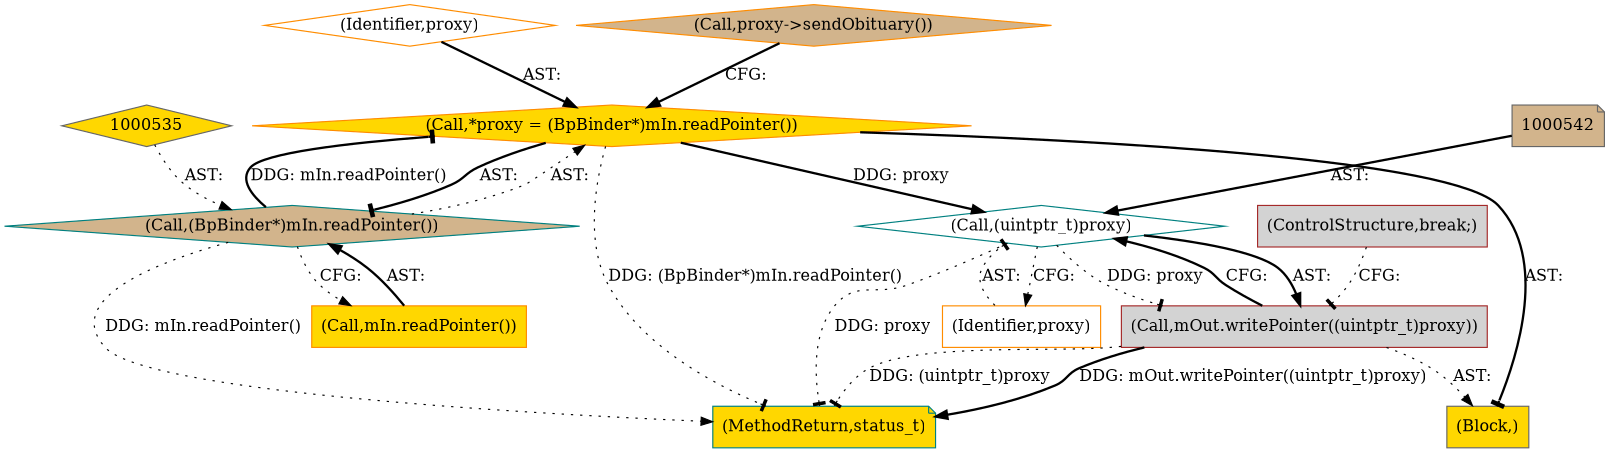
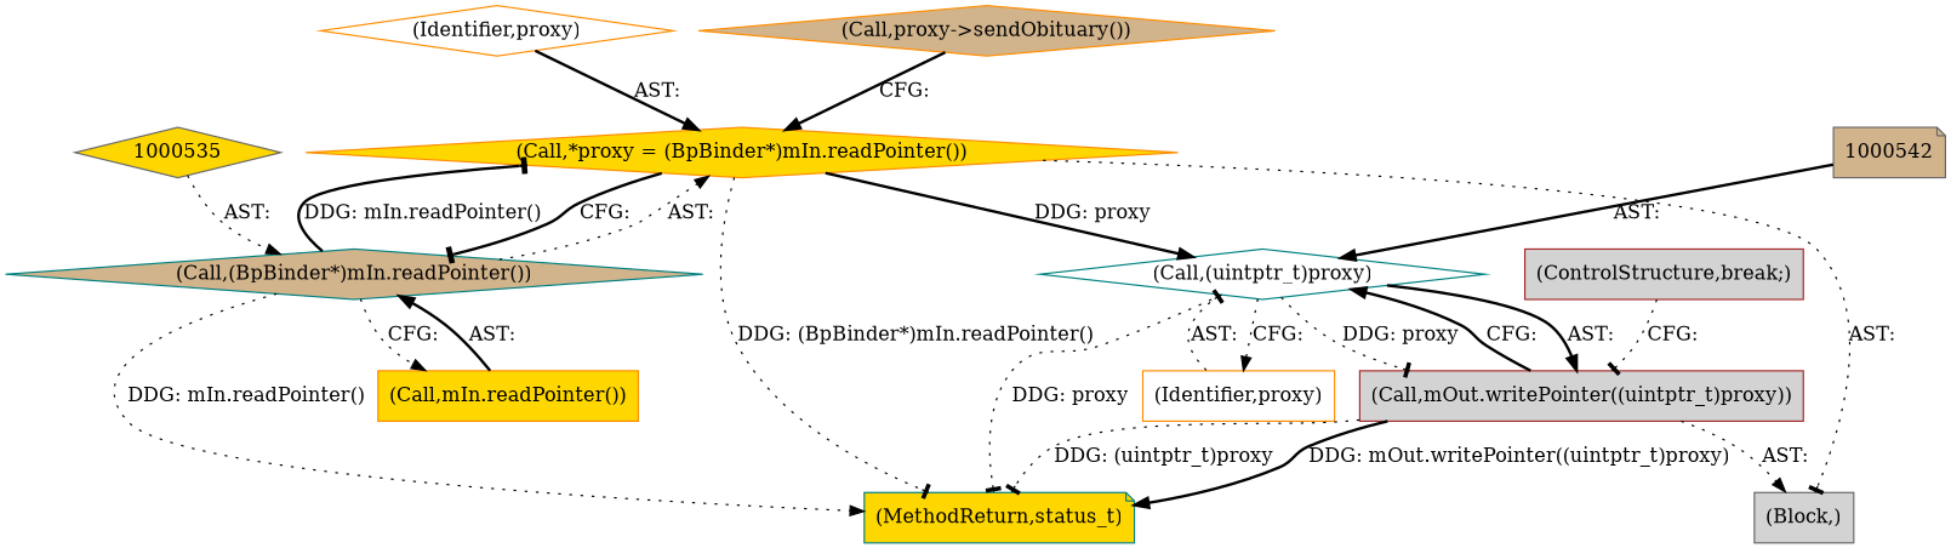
  digraph {
    node [color=darkorange fillcolor=gold shape=diamond style=filled]
    edge [arrowhead=normal style=dotted]
    n1 [color=teal fillcolor=white label="(Call,(uintptr_t)proxy)"]
    n2 [color=brown fillcolor=lightgrey label="(Call,mOut.writePointer((uintptr_t)proxy))" shape=box]
    n3 [color=teal label="(MethodReturn,status_t)" shape=note]
    n4 [fillcolor=white label="(Identifier,proxy)" shape=box]
-   n5 [color=gray40 label="(Block,)" shape=box]
+   n5 [color=gray40 fillcolor=lightgrey label="(Block,)" shape=box]
    n6 [label="(Call,*proxy = (BpBinder*)mIn.readPointer())"]
    n7 [color=teal fillcolor=tan label="(Call,(BpBinder*)mIn.readPointer())"]
    n8 [label="(Call,mIn.readPointer())" shape=box]
    n9 [fillcolor=white label="(Identifier,proxy)"]
    n10 [fillcolor=tan label="(Call,proxy->sendObituary())"]
    n11 [color=brown fillcolor=lightgrey label="(ControlStructure,break;)" shape=box]
    1000542 [color=gray40 fillcolor=tan shape=note]
    1000535 [color=gray40]
    n1 -> n2 [label="AST: " style=bold]
    n1 -> n2 [arrowhead=tee label="DDG: proxy"]
    n1 -> n3 [arrowhead=tee label="DDG: proxy"]
    n1 -> n4 [label="CFG: "]
    n2 -> n1 [label="CFG: " style=bold]
    n2 -> n3 [label="DDG: mOut.writePointer((uintptr_t)proxy)" style=bold]
    n2 -> n3 [arrowhead=tee label="DDG: (uintptr_t)proxy"]
    n2 -> n5 [label="AST: "]
    n4 -> n1 [arrowhead=tee label="AST: "]
    n6 -> n1 [label="DDG: proxy" style=bold]
    n6 -> n3 [arrowhead=tee label="DDG: (BpBinder*)mIn.readPointer()"]
-   n6 -> n5 [arrowhead=tee label="AST: " style=bold]
-   n6 -> n7 [arrowhead=tee label="AST: " style=bold]
+   n6 -> n5 [arrowhead=tee label="AST: "]
+   n6 -> n7 [arrowhead=tee label="CFG: " style=bold]
    n7 -> n3 [label="DDG: mIn.readPointer()"]
    n7 -> n6 [label="AST: "]
    n7 -> n6 [arrowhead=tee label="DDG: mIn.readPointer()" style=bold]
    n7 -> n8 [label="CFG: "]
    n8 -> n7 [label="AST: " style=bold]
    n9 -> n6 [label="AST: " style=bold]
    n10 -> n6 [label="CFG: " style=bold]
    n11 -> n2 [arrowhead=tee label="CFG: "]
    1000542 -> n1 [label="AST: " style=bold]
    1000535 -> n7 [label="AST: "]
  }
